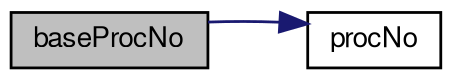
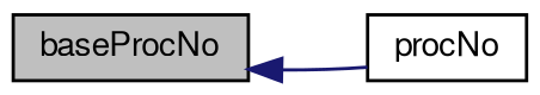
  digraph {
    rankdir=LR
    node [color=black fontname=FreeSans fontsize=10 shape=record]
    n1 [fillcolor=grey75 fontcolor=black height=0.2 label=baseProcNo style=filled width=0.4]
    n2 [height=0.2 label=procNo width=0.4]
-   n2 -> n1 [color=midnightblue dir=back fontname=FreeSans fontsize=10 labelfontname=FreeSans labelfontsize=10 style=solid]
+   n1 -> n2 [color=midnightblue dir=back fontname=FreeSans fontsize=10 labelfontname=FreeSans labelfontsize=10 style=solid]
  }
